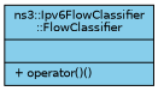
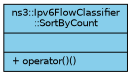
  digraph {
-   n1 [color=black fillcolor=skyblue fontcolor=black fontname=Helvetica fontsize=10 height=0.2 label="{ns3::Ipv6FlowClassifier\l::FlowClassifier\n||+ operator()()\l}" shape=record style=filled width=0.4]
+   n1 [color=black fillcolor=skyblue fontcolor=black fontname=Helvetica fontsize=10 height=0.2 label="{ns3::Ipv6FlowClassifier\l::SortByCount\n||+ operator()()\l}" shape=record style=filled width=0.4]
  }
